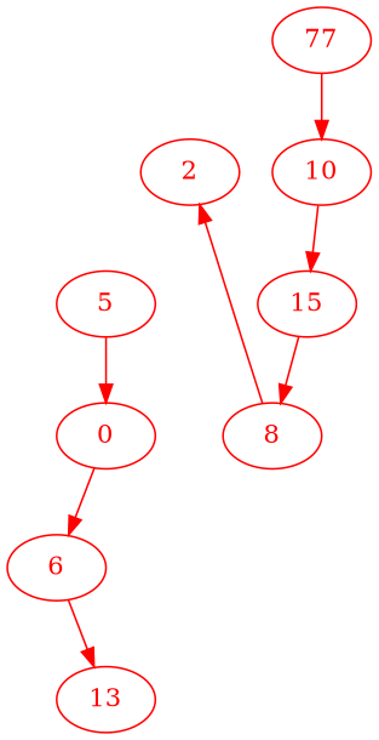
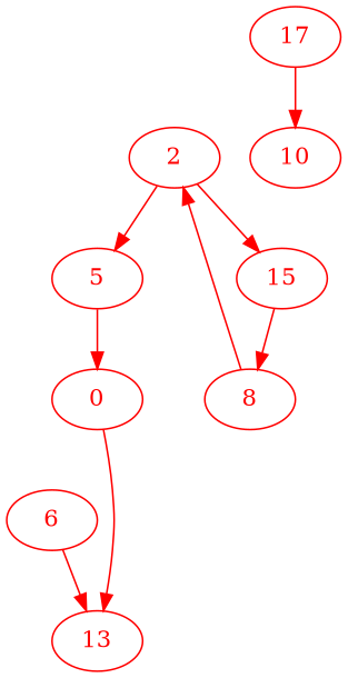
  digraph {
    node [color=red fontcolor=red]
    edge [color=red]
    0
    6
    13
    n4 [label=5]
    2
    8
    n7 [label=10]
-   17 [label=77]
+   17
    15
-   0 -> 6
+   0 -> 13
    6 -> 13
    n4 -> 0
+   2 -> n4
    8 -> 2
-   n7 -> 15
+   2 -> 15
    17 -> n7
    15 -> 8
  }
